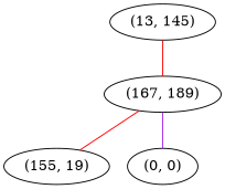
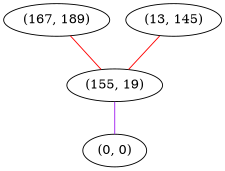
  graph {
    edge [color=red weight=1]
    "(167, 189)"
    "(155, 19)"
    "(0, 0)"
    n4 [label="(13, 145)"]
    "(167, 189)" -- "(155, 19)"
-   "(167, 189)" -- "(0, 0)" [color=purple weight=4]
-   n4 -- "(167, 189)"
+   "(155, 19)" -- "(0, 0)" [color=purple weight=4]
+   n4 -- "(155, 19)"
  }
